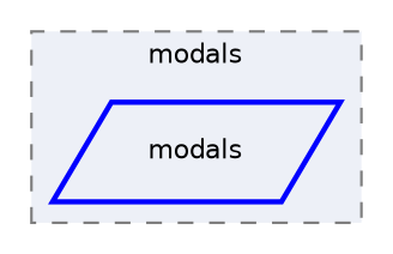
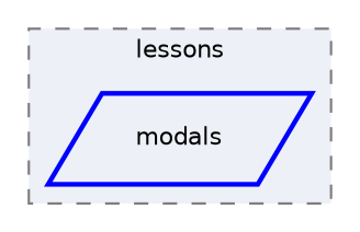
  digraph {
    compound=true
    rankdir=LR
    n1 [color=blue fillcolor="#edf0f7" fontname=Helvetica fontsize=10 height=0.2 label=modals shape=parallelogram style="filled,bold" width=0.4]
    subgraph cluster_1 {
      bgcolor="#edf0f7"
      fontname=Helvetica
      fontsize=10
-     label=modals
+     label=lessons
      pencolor=grey50
      style="filled,dashed"
      n1
    }
  }
